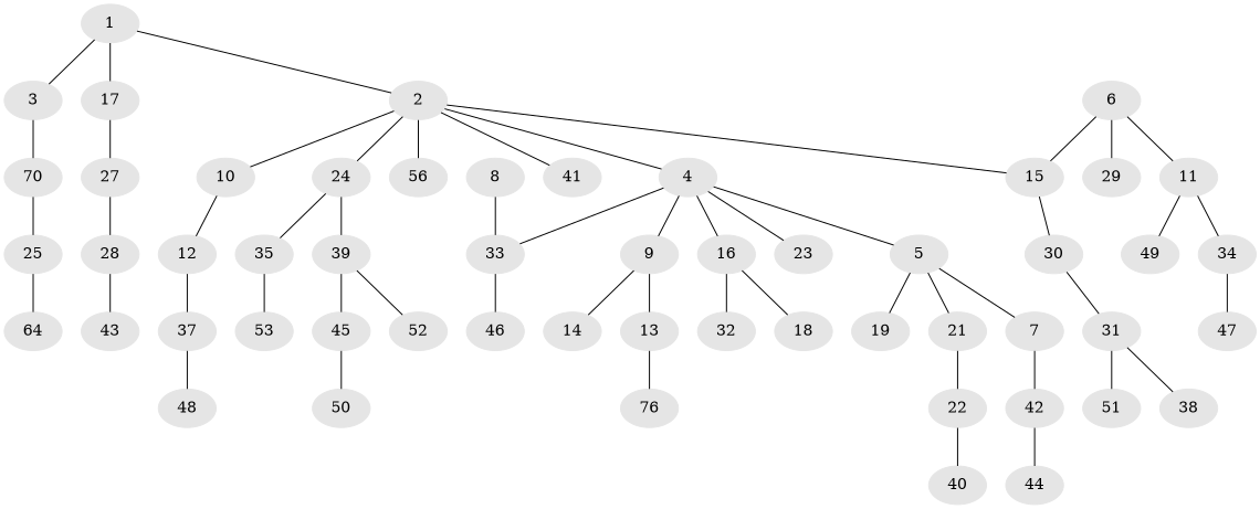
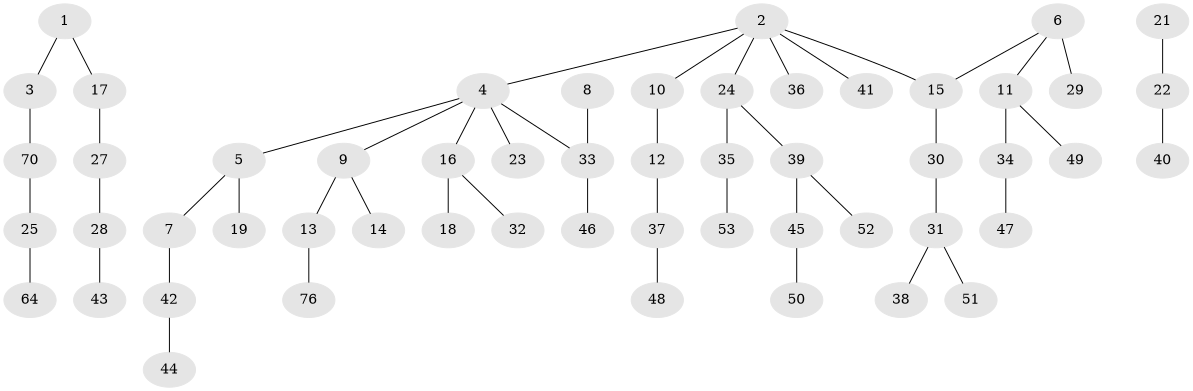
  graph {
    node [color=gray90 style=filled]
    edge [weight=1.0]
    1
    2
    3
    17
    4
    10
    24
-   36 [label=56]
+   36
    41
    15
    n11 [label=70]
    27
    5
    9
    16
    23
    33
    6
    11
    29
    12
    35
    39
    25
    7
    19
    21
    8
    13
    14
    18
    32
    42
    22
    34
    49
    30
    44
    46
    n40 [label=76]
    37
    47
    48
    31
    28
    n46 [label=64]
    40
    53
    45
    52
    43
    38
    51
    50
-   1 -- 2
    1 -- 3
    1 -- 17
    2 -- 4
    2 -- 10
    2 -- 24
    2 -- 36
    2 -- 41
    2 -- 15
    3 -- n11
    17 -- 27
    4 -- 5
    4 -- 9
    4 -- 16
    4 -- 23
    4 -- 33
    10 -- 12
    24 -- 35
    24 -- 39
    15 -- 30
    n11 -- 25 [weight=3.0]
    27 -- 28
    5 -- 7
    5 -- 19
-   5 -- 21
    9 -- 13 [weight=2.0]
    9 -- 14
    16 -- 18
    16 -- 32
    33 -- 46
    6 -- 15
    6 -- 11
    6 -- 29 [weight=2.0]
    11 -- 34
    11 -- 49
    12 -- 37
    35 -- 53
    39 -- 45
    39 -- 52
    25 -- n46
    7 -- 42
    21 -- 22
    8 -- 33
    13 -- n40
    42 -- 44
    22 -- 40
    34 -- 47
    30 -- 31
    37 -- 48
    31 -- 38
    31 -- 51
    28 -- 43
    45 -- 50
  }
